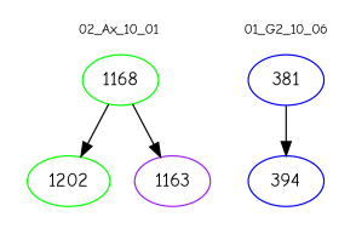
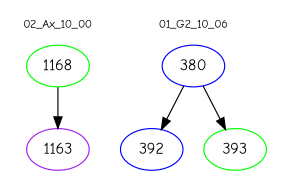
  digraph {
    fontname="Comic Neue"
    node [color=green fontname="Comic Neue"]
    edge [color=black fontname="Comic Neue"]
    n1 [label=1168]
-   n2 [label=1202]
    n3 [color=purple label=1163]
-   n4 [color=blue label=381]
-   n5 [color=blue label=394]
+   n4 [color=blue label=380]
+   n5 [color=blue label=392]
+   n6 [label=393]
    subgraph cluster_1 {
      color=white
      fontsize=10
-     label="02_Ax_10_01"
+     label="02_Ax_10_00"
      n1
-     n2
      n3
    }
    subgraph cluster_2 {
      color=white
      fontsize=10
      label="01_G2_10_06"
      n4
      n5
+     n6
    }
-   n1 -> n2
    n1 -> n3
    n4 -> n5
+   n4 -> n6
  }
